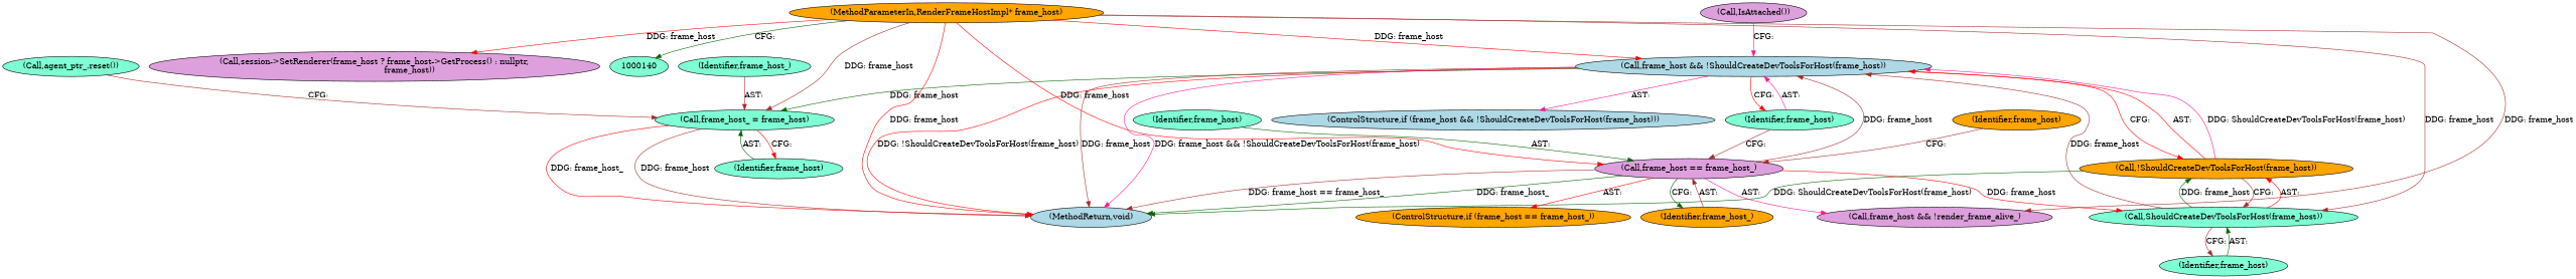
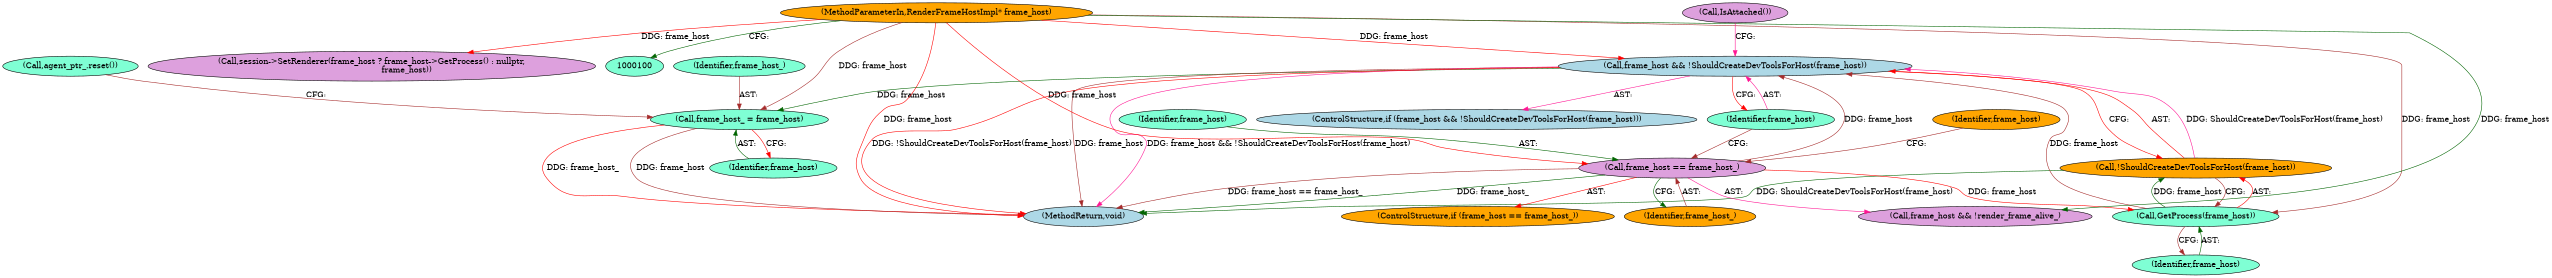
  digraph {
    node [fillcolor=aquamarine style=filled]
    edge [color=brown]
    n1 [fillcolor=lightblue label="(Call,frame_host && !ShouldCreateDevToolsForHost(frame_host))"]
    n2 [fillcolor=orange label="(Call,!ShouldCreateDevToolsForHost(frame_host))"]
    n3 [label="(Call,frame_host_ = frame_host)"]
    n4 [fillcolor=lightblue label="(MethodReturn,void)"]
    n5 [label="(Identifier,frame_host)"]
    n6 [fillcolor=lightblue label="(ControlStructure,if (frame_host && !ShouldCreateDevToolsForHost(frame_host)))"]
-   n7 [label="(Call,ShouldCreateDevToolsForHost(frame_host))"]
+   n7 [label="(Call,GetProcess(frame_host))"]
    n8 [label="(Identifier,frame_host)"]
    n9 [fillcolor=plum label="(Call,frame_host == frame_host_)"]
    n10 [fillcolor=plum label="(Call,frame_host && !render_frame_alive_)"]
    n11 [fillcolor=orange label="(ControlStructure,if (frame_host == frame_host_))"]
    n12 [fillcolor=orange label="(Identifier,frame_host_)"]
    n13 [label="(Identifier,frame_host)"]
    n14 [fillcolor=orange label="(MethodParameterIn,RenderFrameHostImpl* frame_host)"]
    n15 [fillcolor=plum label="(Call,session->SetRenderer(frame_host ? frame_host->GetProcess() : nullptr,\n                            frame_host))"]
-   1000100 [label=1000140]
+   1000100
    n17 [label="(Identifier,frame_host)"]
    n18 [label="(Identifier,frame_host_)"]
    n19 [fillcolor=plum label="(Call,IsAttached())"]
    n20 [label="(Call,agent_ptr_.reset())"]
    n21 [fillcolor=orange label="(Identifier,frame_host)"]
    n1 -> n2 [color=red label="CFG: "]
    n1 -> n3 [color=darkgreen label="DDG: frame_host"]
    n1 -> n4 [label="DDG: frame_host"]
    n1 -> n4 [color=deeppink label="DDG: frame_host && !ShouldCreateDevToolsForHost(frame_host)"]
    n1 -> n4 [color=red label="DDG: !ShouldCreateDevToolsForHost(frame_host)"]
    n1 -> n5 [color=red label="CFG: "]
    n1 -> n6 [color=deeppink label="AST: "]
    n2 -> n1 [color=red label="AST: "]
    n2 -> n1 [color=deeppink label="DDG: ShouldCreateDevToolsForHost(frame_host)"]
    n2 -> n4 [color=darkgreen label="DDG: ShouldCreateDevToolsForHost(frame_host)"]
    n2 -> n7 [label="CFG: "]
    n3 -> n4 [color=red label="DDG: frame_host_"]
    n3 -> n4 [label="DDG: frame_host"]
    n3 -> n8 [color=red label="CFG: "]
    n5 -> n1 [color=deeppink label="AST: "]
    n5 -> n9 [label="CFG: "]
    n7 -> n1 [label="DDG: frame_host"]
    n7 -> n2 [color=red label="AST: "]
    n7 -> n2 [color=darkgreen label="DDG: frame_host"]
    n7 -> n13 [label="CFG: "]
    n8 -> n3 [color=darkgreen label="AST: "]
    n9 -> n1 [label="DDG: frame_host"]
    n9 -> n4 [label="DDG: frame_host == frame_host_"]
    n9 -> n4 [color=darkgreen label="DDG: frame_host_"]
    n9 -> n7 [color=red label="DDG: frame_host"]
    n9 -> n10 [color=deeppink label="AST: "]
    n9 -> n11 [color=red label="AST: "]
    n9 -> n12 [color=darkgreen label="CFG: "]
    n12 -> n9 [label="AST: "]
    n13 -> n7 [color=darkgreen label="AST: "]
    n14 -> n1 [color=red label="DDG: frame_host"]
    n14 -> n3 [label="DDG: frame_host"]
    n14 -> n4 [color=red label="DDG: frame_host"]
    n14 -> n7 [label="DDG: frame_host"]
    n14 -> n9 [color=red label="DDG: frame_host"]
-   n14 -> n10 [label="DDG: frame_host"]
+   n14 -> n10 [color=darkgreen label="DDG: frame_host"]
    n14 -> n15 [color=red label="DDG: frame_host"]
    n14 -> 1000100 [color=darkgreen label="CFG: "]
    n17 -> n9 [color=darkgreen label="AST: "]
    n18 -> n3 [label="AST: "]
    n19 -> n1 [color=deeppink label="CFG: "]
    n20 -> n3 [label="CFG: "]
    n21 -> n9 [label="CFG: "]
  }
